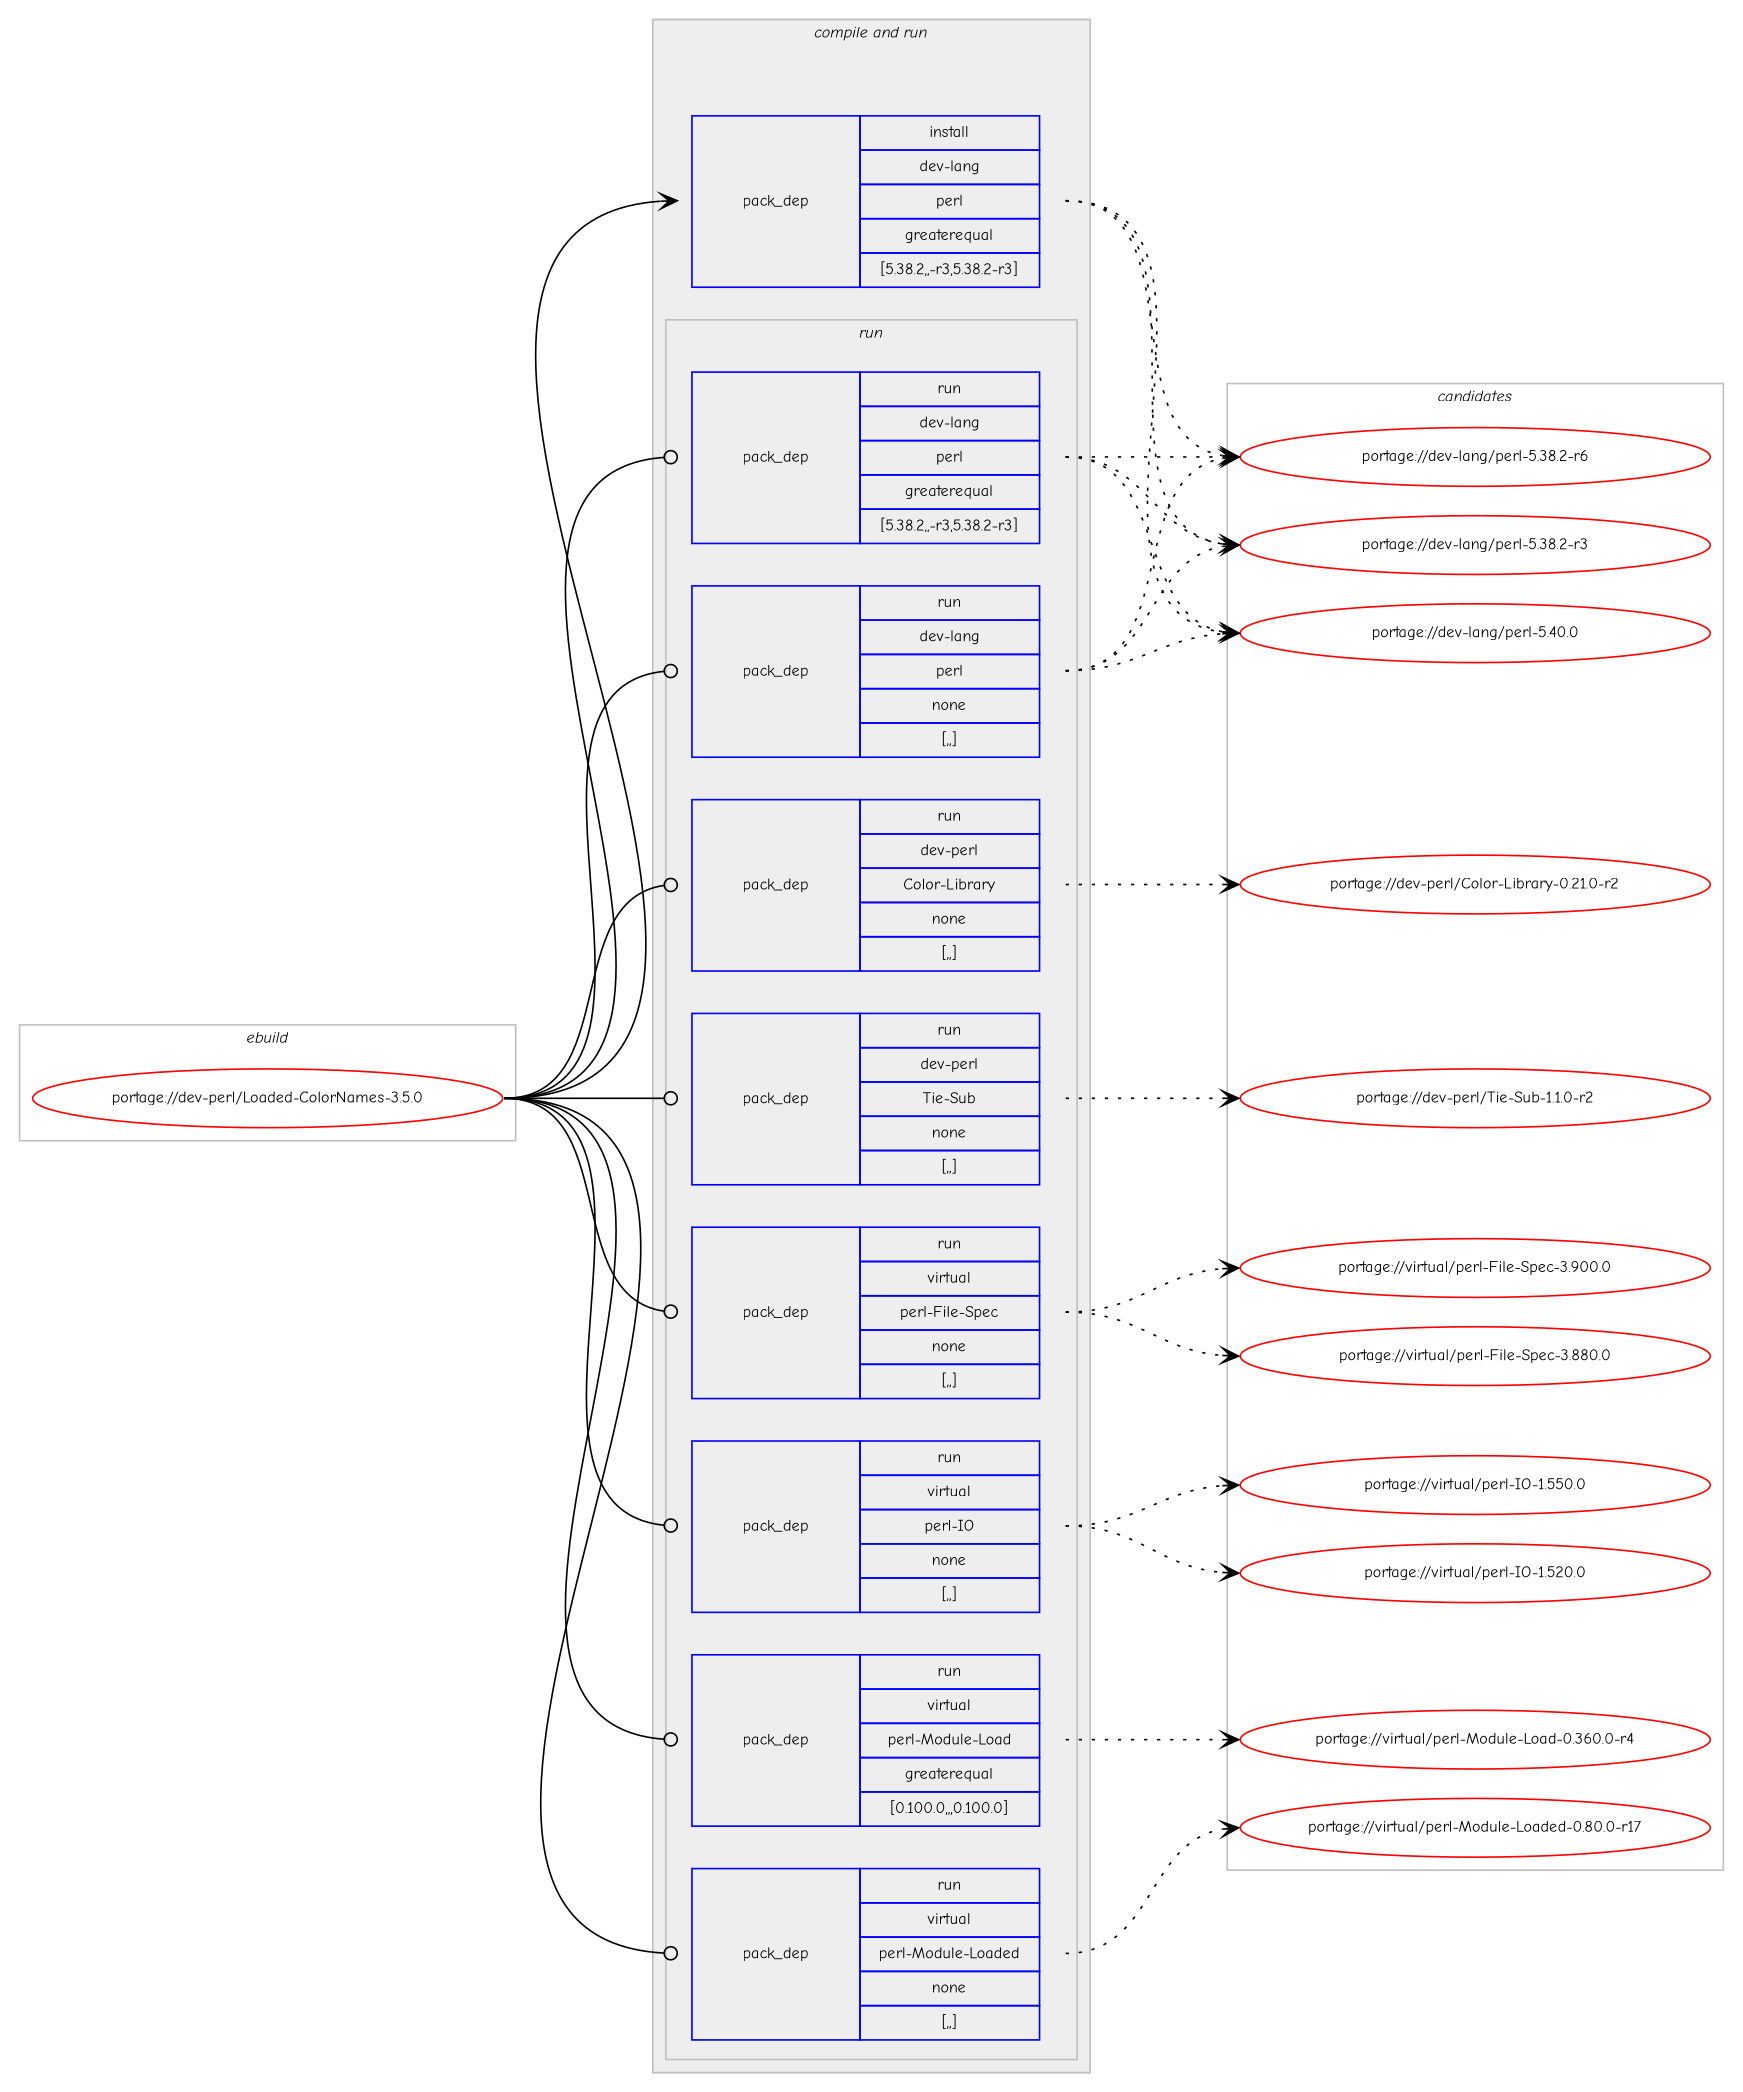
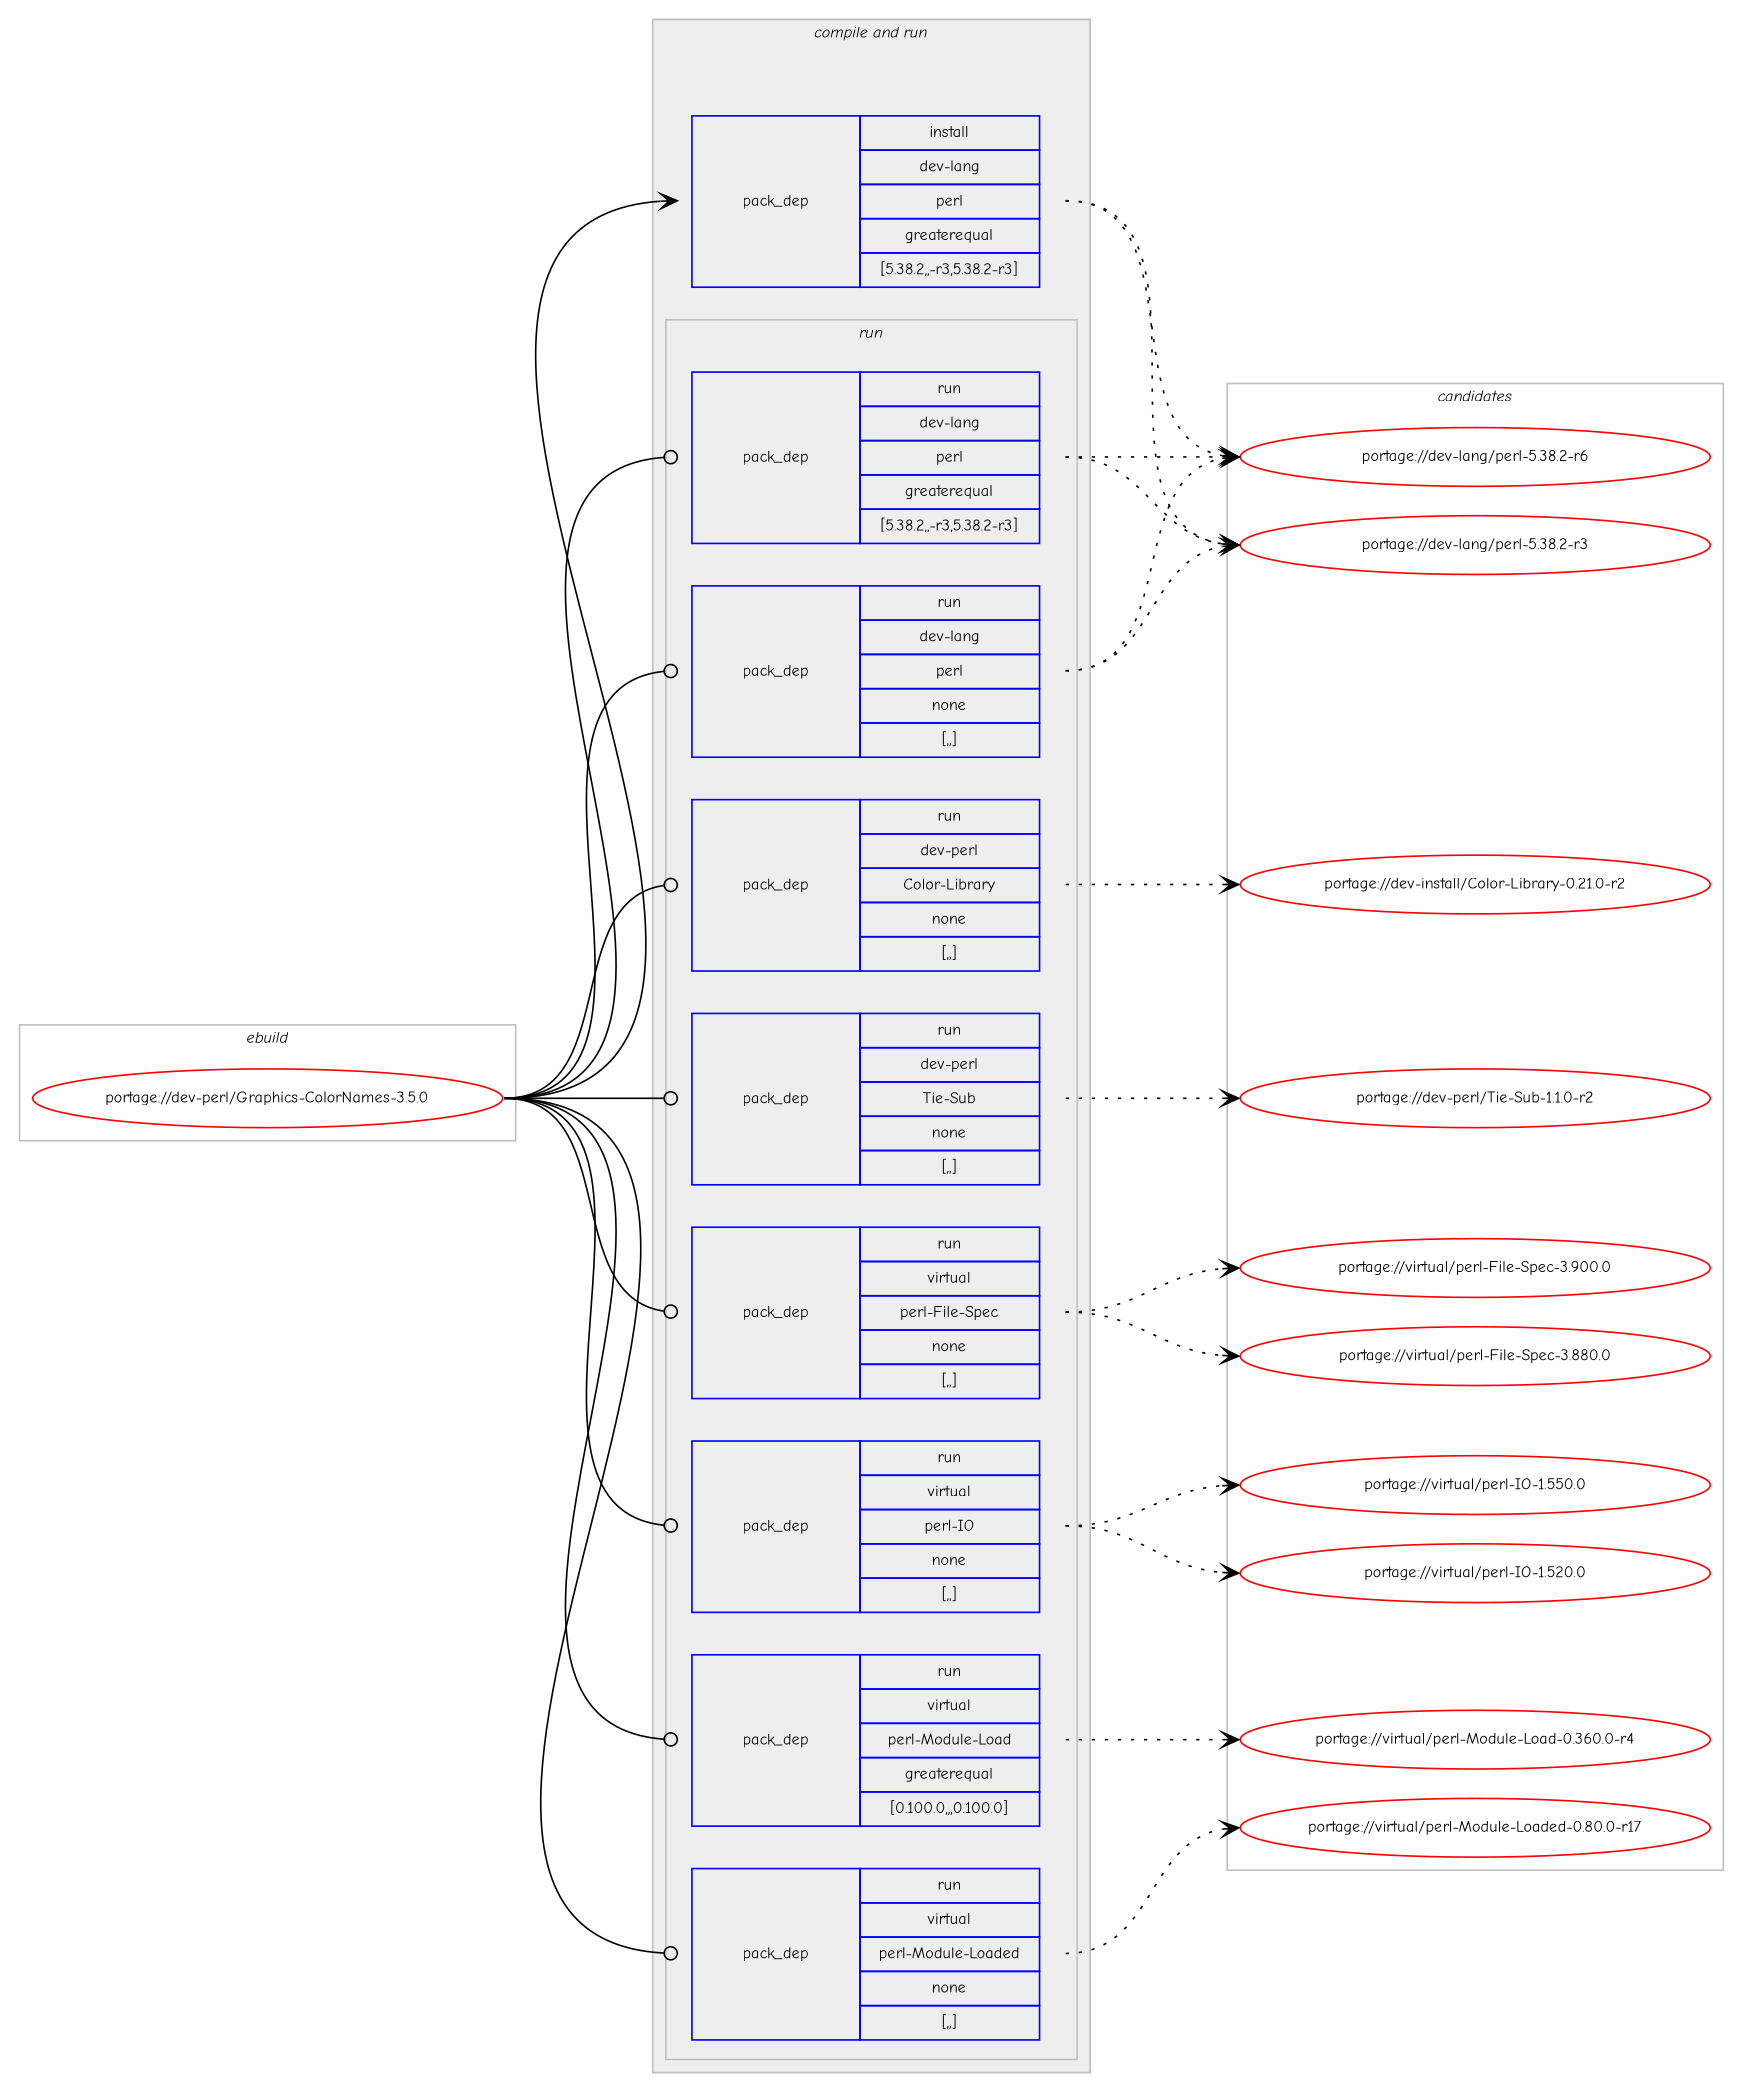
  digraph {
    compound=true
    concentrate=true
    fontname="Comic Neue"
    fontsize=10
    newrank=true
    rankdir=LR
    ranksep=1.5
    node [color=red fontname="Comic Neue" fontsize=10]
    edge [arrowhead=vee fontname="Comic Neue" headport=w style=dotted tailport=e weight=100]
-   n1 [label="portage://dev-perl/Loaded-ColorNames-3.5.0" width=4]
+   n1 [label="portage://dev-perl/Graphics-ColorNames-3.5.0" width=4]
    n2 [color=blue label=<<TABLE BORDER="0" CELLBORDER="1" CELLSPACING="0" CELLPADDING="4" WIDTH="220"><TR><TD ROWSPAN="6" CELLPADDING="30">pack_dep</TD></TR><TR><TD WIDTH="110">install</TD></TR><TR><TD>dev-lang</TD></TR><TR><TD>perl</TD></TR><TR><TD>greaterequal</TD></TR><TR><TD>[5.38.2,,-r3,5.38.2-r3]</TD></TR></TABLE>> shape=none]
    n3 [color=blue label=<<TABLE BORDER="0" CELLBORDER="1" CELLSPACING="0" CELLPADDING="4" WIDTH="220"><TR><TD ROWSPAN="6" CELLPADDING="30">pack_dep</TD></TR><TR><TD WIDTH="110">run</TD></TR><TR><TD>dev-lang</TD></TR><TR><TD>perl</TD></TR><TR><TD>greaterequal</TD></TR><TR><TD>[5.38.2,,-r3,5.38.2-r3]</TD></TR></TABLE>> shape=none]
    n4 [color=blue label=<<TABLE BORDER="0" CELLBORDER="1" CELLSPACING="0" CELLPADDING="4" WIDTH="220"><TR><TD ROWSPAN="6" CELLPADDING="30">pack_dep</TD></TR><TR><TD WIDTH="110">run</TD></TR><TR><TD>dev-lang</TD></TR><TR><TD>perl</TD></TR><TR><TD>none</TD></TR><TR><TD>[,,]</TD></TR></TABLE>> shape=none]
    n5 [color=blue label=<<TABLE BORDER="0" CELLBORDER="1" CELLSPACING="0" CELLPADDING="4" WIDTH="220"><TR><TD ROWSPAN="6" CELLPADDING="30">pack_dep</TD></TR><TR><TD WIDTH="110">run</TD></TR><TR><TD>dev-perl</TD></TR><TR><TD>Color-Library</TD></TR><TR><TD>none</TD></TR><TR><TD>[,,]</TD></TR></TABLE>> shape=none]
    n6 [color=blue label=<<TABLE BORDER="0" CELLBORDER="1" CELLSPACING="0" CELLPADDING="4" WIDTH="220"><TR><TD ROWSPAN="6" CELLPADDING="30">pack_dep</TD></TR><TR><TD WIDTH="110">run</TD></TR><TR><TD>dev-perl</TD></TR><TR><TD>Tie-Sub</TD></TR><TR><TD>none</TD></TR><TR><TD>[,,]</TD></TR></TABLE>> shape=none]
    n7 [color=blue label=<<TABLE BORDER="0" CELLBORDER="1" CELLSPACING="0" CELLPADDING="4" WIDTH="220"><TR><TD ROWSPAN="6" CELLPADDING="30">pack_dep</TD></TR><TR><TD WIDTH="110">run</TD></TR><TR><TD>virtual</TD></TR><TR><TD>perl-File-Spec</TD></TR><TR><TD>none</TD></TR><TR><TD>[,,]</TD></TR></TABLE>> shape=none]
    n8 [color=blue label=<<TABLE BORDER="0" CELLBORDER="1" CELLSPACING="0" CELLPADDING="4" WIDTH="220"><TR><TD ROWSPAN="6" CELLPADDING="30">pack_dep</TD></TR><TR><TD WIDTH="110">run</TD></TR><TR><TD>virtual</TD></TR><TR><TD>perl-IO</TD></TR><TR><TD>none</TD></TR><TR><TD>[,,]</TD></TR></TABLE>> shape=none]
    n9 [color=blue label=<<TABLE BORDER="0" CELLBORDER="1" CELLSPACING="0" CELLPADDING="4" WIDTH="220"><TR><TD ROWSPAN="6" CELLPADDING="30">pack_dep</TD></TR><TR><TD WIDTH="110">run</TD></TR><TR><TD>virtual</TD></TR><TR><TD>perl-Module-Load</TD></TR><TR><TD>greaterequal</TD></TR><TR><TD>[0.100.0,,,0.100.0]</TD></TR></TABLE>> shape=none]
    n10 [color=blue label=<<TABLE BORDER="0" CELLBORDER="1" CELLSPACING="0" CELLPADDING="4" WIDTH="220"><TR><TD ROWSPAN="6" CELLPADDING="30">pack_dep</TD></TR><TR><TD WIDTH="110">run</TD></TR><TR><TD>virtual</TD></TR><TR><TD>perl-Module-Loaded</TD></TR><TR><TD>none</TD></TR><TR><TD>[,,]</TD></TR></TABLE>> shape=none]
-   n11 [label="portage://dev-lang/perl-5.40.0" width=4]
    n12 [label="portage://dev-lang/perl-5.38.2-r6" width=4]
    n13 [label="portage://dev-lang/perl-5.38.2-r3" width=4]
-   n14 [label="portage://dev-perl/Color-Library-0.21.0-r2" width=4]
+   n14 [label="portage://dev-install/Color-Library-0.21.0-r2" width=4]
    n15 [label="portage://dev-perl/Tie-Sub-1.1.0-r2" width=4]
    n16 [label="portage://virtual/perl-File-Spec-3.900.0" width=4]
    n17 [label="portage://virtual/perl-File-Spec-3.880.0" width=4]
    n18 [label="portage://virtual/perl-IO-1.550.0" width=4]
    n19 [label="portage://virtual/perl-IO-1.520.0" width=4]
    n20 [label="portage://virtual/perl-Module-Load-0.360.0-r4" width=4]
    n21 [label="portage://virtual/perl-Module-Loaded-0.80.0-r17" width=4]
    subgraph cluster_1 {
      color=gray
      label=<<i>ebuild</i>>
      n1
    }
    subgraph cluster_2 {
      color=gray
      label=<<i>dependencies</i>>
      subgraph cluster_3 {
        color=gray
        fillcolor="#eeeeee"
        label=<<i>compile</i>>
        style=filled
        subgraph sub_4 {
          color=gray
          fillcolor="#eeeeee"
          label=<<i>compile</i>>
          style=filled
          n2
        }
      }
      subgraph cluster_5 {
        color=gray
        fillcolor="#eeeeee"
        label=<<i>compile and run</i>>
        style=filled
      }
      subgraph cluster_6 {
        color=gray
        fillcolor="#eeeeee"
        label=<<i>run</i>>
        style=filled
        subgraph sub_7 {
          color=gray
          fillcolor="#eeeeee"
          label=<<i>run</i>>
          style=filled
          n3
        }
        subgraph sub_8 {
          color=gray
          fillcolor="#eeeeee"
          label=<<i>run</i>>
          style=filled
          n4
        }
        subgraph sub_9 {
          color=gray
          fillcolor="#eeeeee"
          label=<<i>run</i>>
          style=filled
          n5
        }
        subgraph sub_10 {
          color=gray
          fillcolor="#eeeeee"
          label=<<i>run</i>>
          style=filled
          n6
        }
        subgraph sub_11 {
          color=gray
          fillcolor="#eeeeee"
          label=<<i>run</i>>
          style=filled
          n7
        }
        subgraph sub_12 {
          color=gray
          fillcolor="#eeeeee"
          label=<<i>run</i>>
          style=filled
          n8
        }
        subgraph sub_13 {
          color=gray
          fillcolor="#eeeeee"
          label=<<i>run</i>>
          style=filled
          n9
        }
        subgraph sub_14 {
          color=gray
          fillcolor="#eeeeee"
          label=<<i>run</i>>
          style=filled
          n10
        }
      }
    }
    subgraph cluster_15 {
      color=gray
      label=<<i>candidates</i>>
      rank=same
      subgraph sub_16 {
        color=black
        label=<<i>candidates</i>>
        nodesep=1
        rank=same
-       n11
        n12
        n13
      }
      subgraph sub_17 {
        color=black
        label=<<i>candidates</i>>
        nodesep=1
        rank=same
-       n11
        n12
        n13
      }
      subgraph sub_18 {
        color=black
        label=<<i>candidates</i>>
        nodesep=1
        rank=same
-       n11
        n12
        n13
      }
      subgraph sub_19 {
        color=black
        label=<<i>candidates</i>>
        nodesep=1
        rank=same
        n14
      }
      subgraph sub_20 {
        color=black
        label=<<i>candidates</i>>
        nodesep=1
        rank=same
        n15
      }
      subgraph sub_21 {
        color=black
        label=<<i>candidates</i>>
        nodesep=1
        rank=same
        n16
        n17
      }
      subgraph sub_22 {
        color=black
        label=<<i>candidates</i>>
        nodesep=1
        rank=same
        n18
        n19
      }
      subgraph sub_23 {
        color=black
        label=<<i>candidates</i>>
        nodesep=1
        rank=same
        n20
      }
      subgraph sub_24 {
        color=black
        label=<<i>candidates</i>>
        nodesep=1
        rank=same
        n21
      }
    }
    n1 -> n2 [style=solid weight=20]
    n1 -> n3 [arrowhead=odot style=solid weight=20]
    n1 -> n4 [arrowhead=odot style=solid weight=20]
    n1 -> n5 [arrowhead=odot style=solid weight=20]
    n1 -> n6 [arrowhead=odot style=solid weight=20]
    n1 -> n7 [arrowhead=odot style=solid weight=20]
    n1 -> n8 [arrowhead=odot style=solid weight=20]
    n1 -> n9 [arrowhead=odot style=solid weight=20]
    n1 -> n10 [arrowhead=odot style=solid weight=20]
-   n2 -> n11
    n2 -> n12
    n2 -> n13
-   n3 -> n11
    n3 -> n12
    n3 -> n13
-   n4 -> n11
    n4 -> n12
    n4 -> n13
    n5 -> n14
    n6 -> n15
    n7 -> n16
    n7 -> n17
    n8 -> n18
    n8 -> n19
    n9 -> n20
    n10 -> n21
  }
